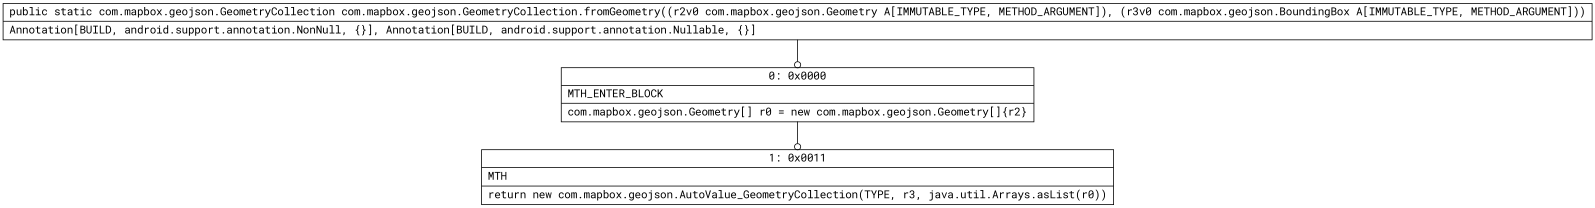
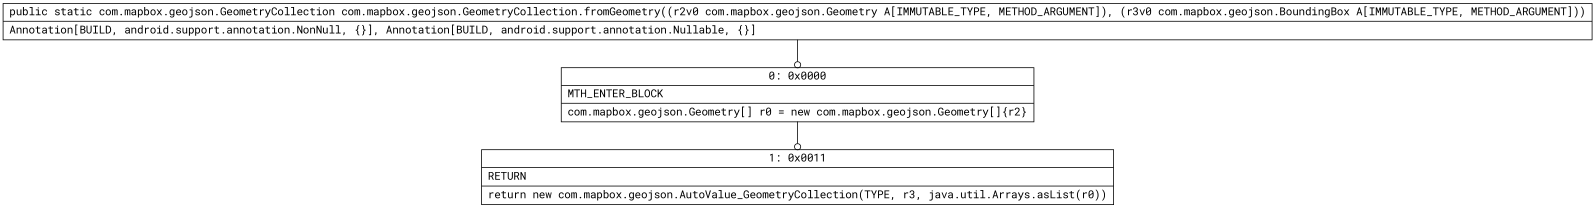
  digraph {
    fontname="Roboto Mono"
    node [shape=record fontname="Roboto Mono"]
    edge [arrowhead=odot fontname="Roboto Mono"]
    n1 [label="{0\:\ 0x0000|MTH_ENTER_BLOCK\l|com.mapbox.geojson.Geometry[] r0 = new com.mapbox.geojson.Geometry[]\{r2\}\l}"]
-   n2 [label="{1\:\ 0x0011|MTH\l|return new com.mapbox.geojson.AutoValue_GeometryCollection(TYPE, r3, java.util.Arrays.asList(r0))\l}"]
+   n2 [label="{1\:\ 0x0011|RETURN\l|return new com.mapbox.geojson.AutoValue_GeometryCollection(TYPE, r3, java.util.Arrays.asList(r0))\l}"]
    n3 [label="{public static com.mapbox.geojson.GeometryCollection com.mapbox.geojson.GeometryCollection.fromGeometry((r2v0 com.mapbox.geojson.Geometry A[IMMUTABLE_TYPE, METHOD_ARGUMENT]), (r3v0 com.mapbox.geojson.BoundingBox A[IMMUTABLE_TYPE, METHOD_ARGUMENT]))  | Annotation[BUILD, android.support.annotation.NonNull, \{\}], Annotation[BUILD, android.support.annotation.Nullable, \{\}]\l}"]
    n1 -> n2
    n3 -> n1
  }
